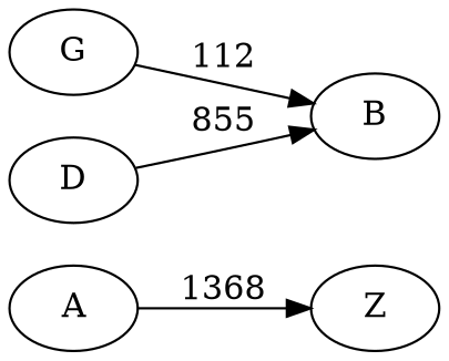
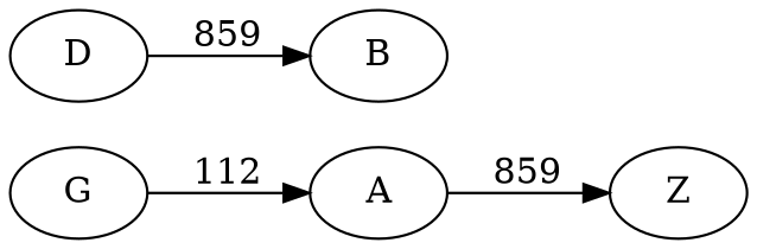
  digraph {
    rankdir=LR
    A
    Z
    G
    B
    D
-   A -> Z [label=1368]
-   G -> B [label=112]
-   D -> B [label=855]
+   A -> Z [label=859]
+   G -> A [label=112]
+   D -> B [label=859]
  }
